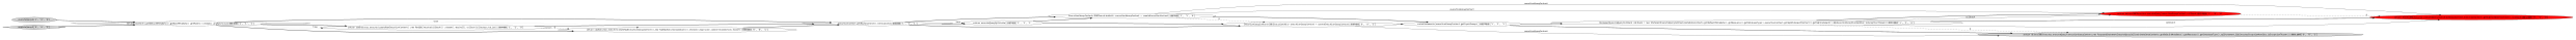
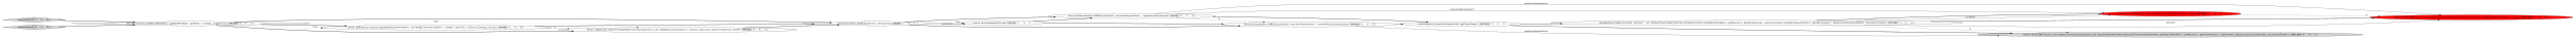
  digraph {
    fontname="IBM Plex Mono"
    rankdir=LR
    node [fillcolor=white fontname="IBM Plex Mono" shape=ellipse style=filled]
    edge [fontname="IBM Plex Mono" style=bold]
    n1 [fillcolor=red label="return driverJDBCExecutor.executeQuery(executionGroupContext,callback)@@@12@@@['1', '0', '0']"]
    n2 [fillcolor=red label="return driverJDBCExecutor.executeQuery(executionGroupContext,executionContext.getSqlStatementContext(),callback)@@@12@@@['0', '1', '0']"]
    n3 [label="return executeQueryByCalcite()@@@7@@@['1', '1', '1']"]
    n4 [label="ExecutionGroupContext<JDBCExecutionUnit> executionGroupContext = createExecutionContext()@@@9@@@['1', '1', '0']"]
    n5 [label="ExecutionGroupContext<JDBCExecutionUnit> executionGroupContext = createExecutionGroupContext()@@@9@@@['0', '0', '1']"]
    n6 [label="cacheStatements(executionGroupContext.getInputGroups())@@@10@@@['1', '1', '1']"]
    n7 [fillcolor=lightgray label="return driverJDBCExecutor.executeQuery(executionGroupContext,new PreparedStatementExecuteQueryCallback(metaDataContexts.getDefaultMetaData().getResource().getDatabaseType(),sqlStatement,SQLExecutorExceptionHandler.isExceptionThrown()))@@@11@@@['0', '0', '1']"]
-   n8 [fillcolor=lightgray label="executeQuery0['1', '0', '0']"]
+   n8 [fillcolor=lightgray label="executeQuery0['1', '0', '0']" shape=diamond]
    n9 [label="metaDataContexts.getDefaultMetaData().getRuleMetaData().getRules().stream().anyMatch(null)@@@3@@@['1', '1', '1']" shape=diamond]
    n10 [label="return rawExecutor.execute(createRawExecutionGroupContext(),new RawSQLExecutorCallback()).stream().map(null).collect(Collectors.toList())@@@4@@@['0', '0', '1']"]
    n11 [label="executionContext.getRouteContext().isToCalcite()@@@6@@@['1', '1', '1']" shape=diamond]
    n12 [label="return rawExecutor.execute(createRawExecutionContext(),new RawSQLExecutorCallback()).stream().map(null).collect(Collectors.toList())@@@4@@@['1', '1', '0']"]
    n13 [label="StatementExecuteQueryCallback callback = new StatementExecuteQueryCallback(metaDataContexts.getDefaultMetaData().getResource().getDatabaseType(),executionContext.getSqlStatementContext().getSqlStatement(),SQLExecutorExceptionHandler.isExceptionThrown())@@@11@@@['1', '1', '0']"]
    n14 [fillcolor=lightgray label="executeQuery0['0', '0', '1']" shape=diamond]
    n1 -> n2 [label=0 style=dashed]
    n3 -> n4
    n3 -> n5
    n4 -> n1 [label=executionGroupContext style=solid]
    n4 -> n2 [label=executionGroupContext style=solid]
    n4 -> n5 [label=0 style=dashed]
    n4 -> n6
    n5 -> n6
    n5 -> n7 [label=executionGroupContext style=solid]
    n6 -> n7
    n6 -> n13
    n8 -> n9
    n9 -> n10
    n9 -> n10 [label=true style=dotted]
    n9 -> n11
    n9 -> n12
    n9 -> n12 [label=true style=dotted]
    n10 -> n11
    n11 -> n3
    n11 -> n3 [label=true style=dotted]
    n11 -> n4
    n11 -> n5
    n12 -> n10 [label=0 style=dashed]
    n12 -> n11
    n13 -> n1 [label=callback style=solid]
    n13 -> n1
    n13 -> n2
    n13 -> n2 [label=callback style=solid]
    n13 -> n7 [label=0 style=dashed]
    n14 -> n9
  }
